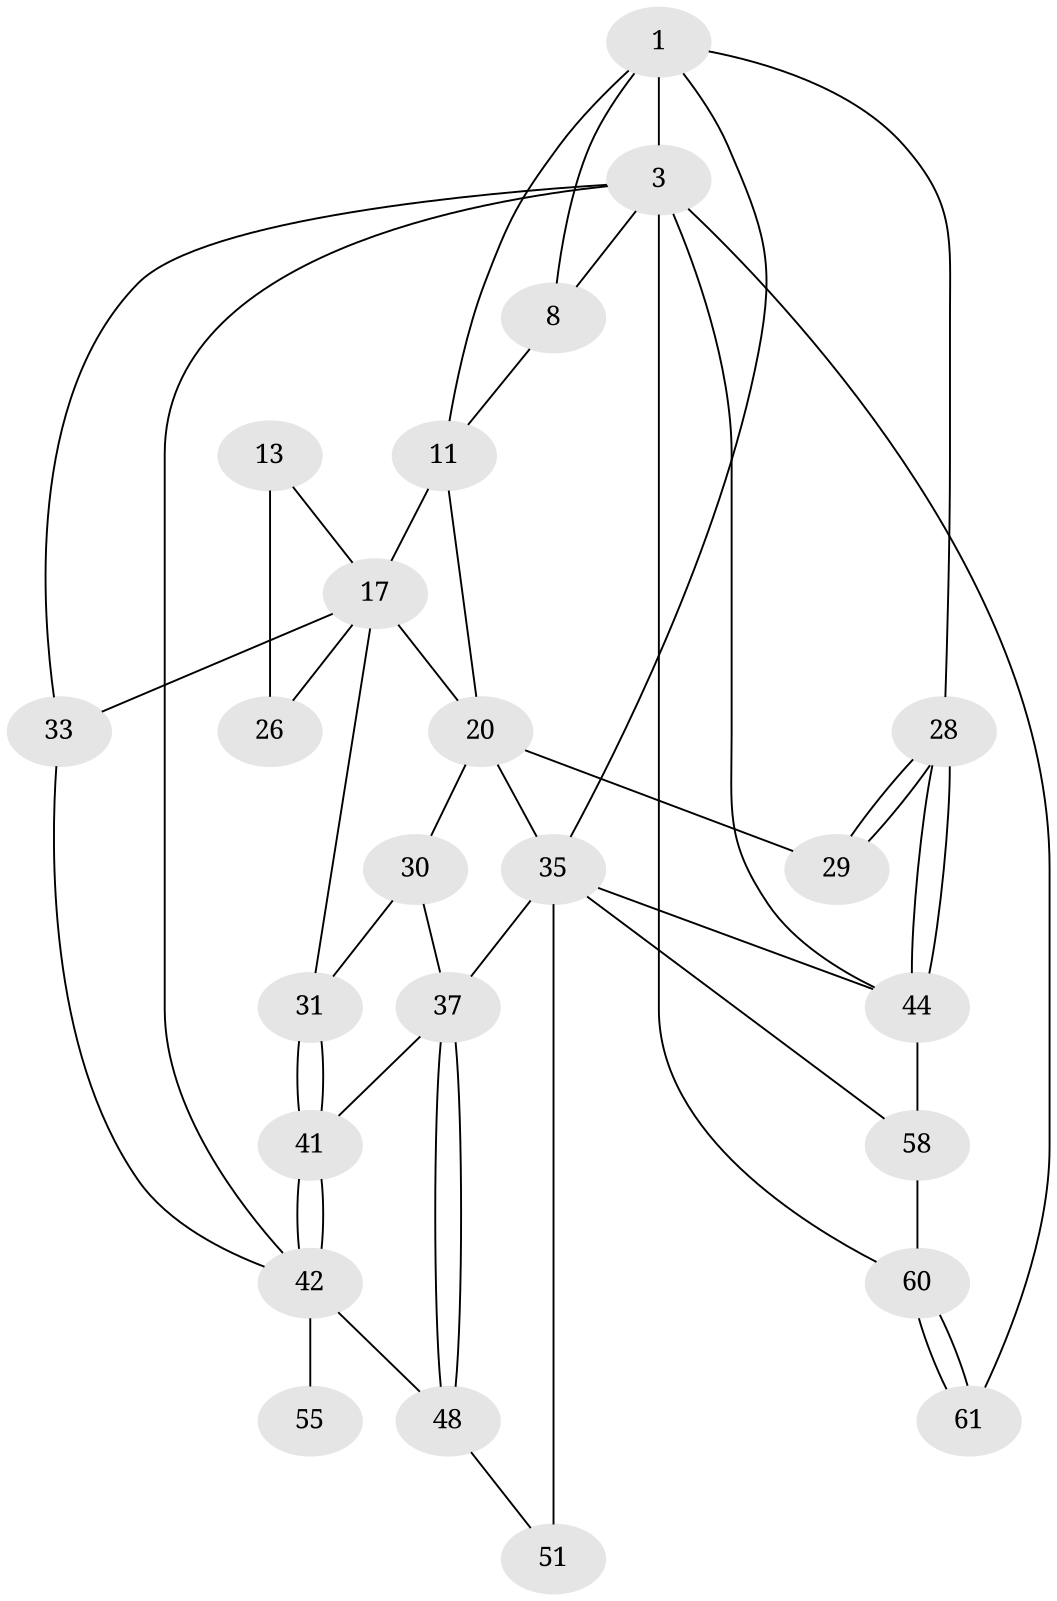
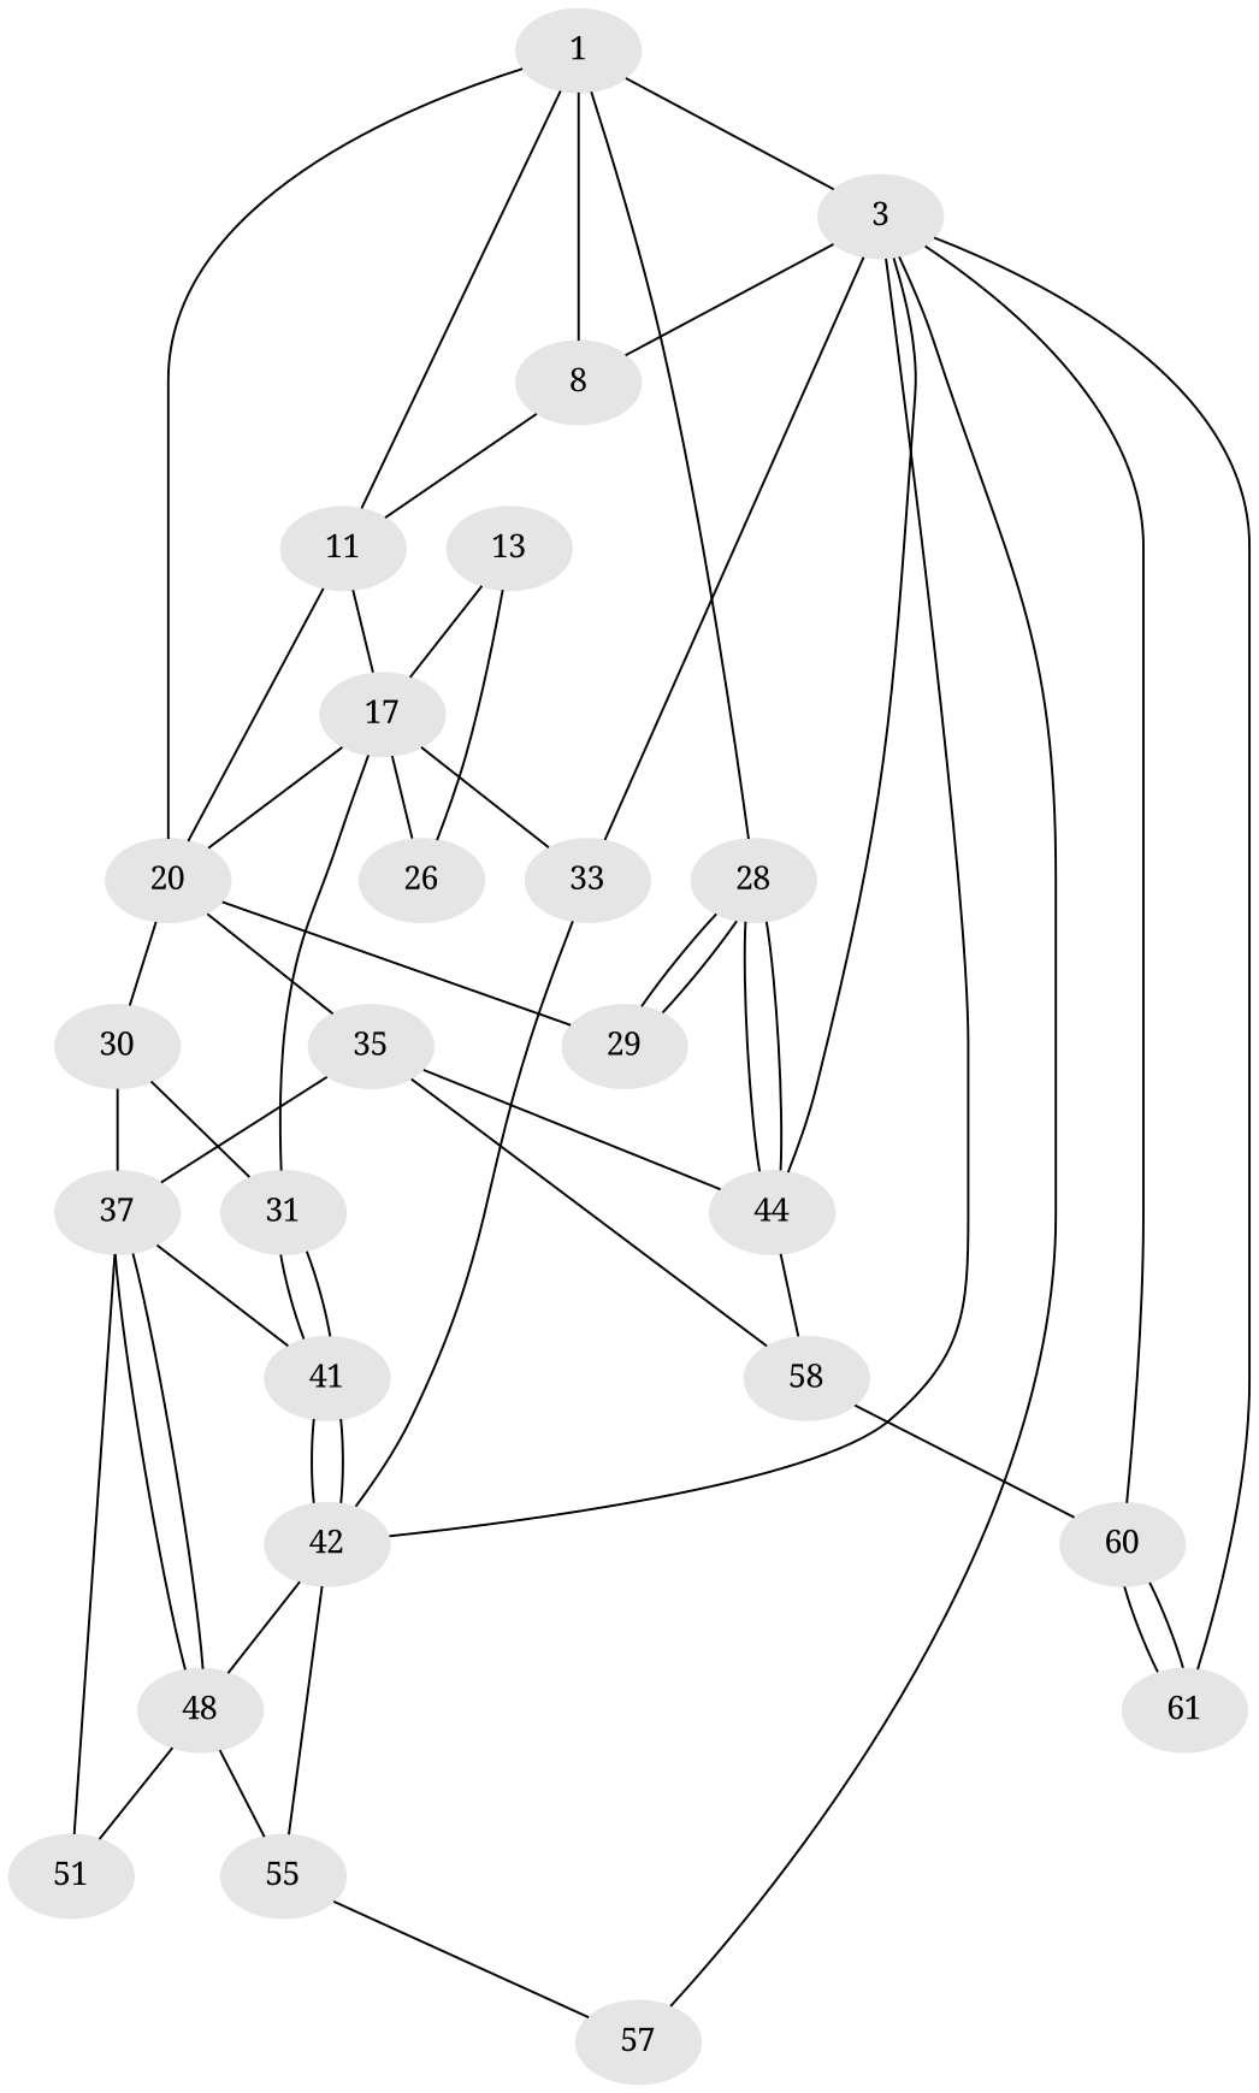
  graph {
    fontname="Noto Serif"
    node [color=gray90 fontname="Noto Serif" style=filled]
    edge [fontname="Noto Serif"]
    1 [super="+2+6"]
    3 [super="+4+16+40"]
    8 [super="+9"]
    11 [super="+12"]
    20 [super="+21"]
    28
    33
    42 [super="+43"]
    44 [super="+47"]
+   57
    60 [super="+63"]
    61
    17 [super="+18"]
    29
    30
    35 [super="+36+45"]
    13 [super="+14"]
    26
    48 [super="+49+52"]
    55 [super="+56"]
    58 [super="+59"]
    31
    41
    37 [super="+38"]
    51
    1 -- 3 [weight=2]
    1 -- 8
    1 -- 11
-   1 -- 35 [weight=2]
+   1 -- 20 [weight=2]
    1 -- 28
    3 -- 8 [weight=2]
    3 -- 33
    3 -- 42
    3 -- 44
+   3 -- 57
    3 -- 60
    3 -- 61 [weight=2]
    8 -- 11
    11 -- 20
    11 -- 17
    20 -- 29 [weight=2]
    20 -- 30
    20 -- 35
    28 -- 44
    28 -- 44
    28 -- 29
    28 -- 29
    33 -- 42
    42 -- 48
    42 -- 55
    44 -- 58
    60 -- 61
    60 -- 61
    17 -- 20
    17 -- 33
    17 -- 26
    17 -- 31
    30 -- 31
    30 -- 37
    35 -- 44
    35 -- 58
    35 -- 37
-   35 -- 51 [weight=2]
+   37 -- 51 [weight=2]
    13 -- 17
    13 -- 26 [weight=2]
+   48 -- 55 [weight=2]
    48 -- 51
+   55 -- 57
    58 -- 60 [weight=2]
    31 -- 41
    31 -- 41
    41 -- 42
    41 -- 42
    37 -- 48
    37 -- 48
    37 -- 41
  }
